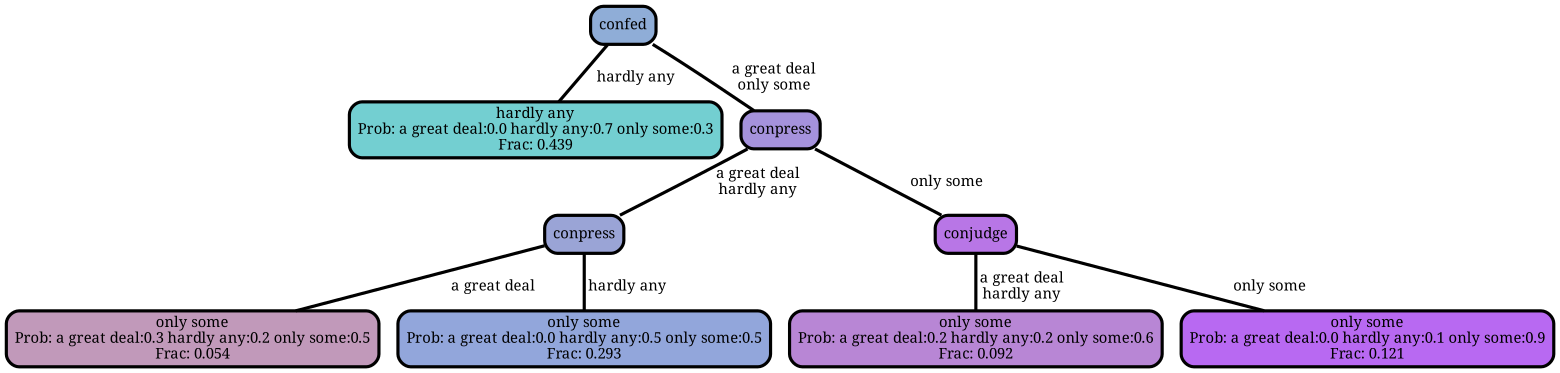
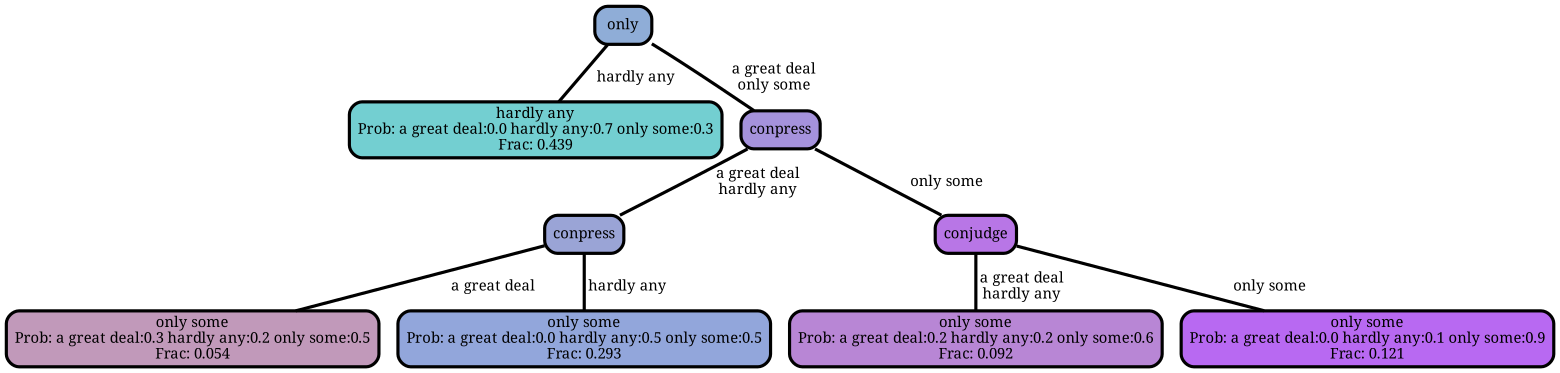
  graph {
    ranksep="0 equally"
    splines=straight
    fontname="Noto Serif"
    node [color=black fontcolor=black fontname="Noto Serif" penwidth=3 shape=box style="filled, rounded"]
    edge [color=black fontname="Noto Serif" penwidth=3]
    n1 [fillcolor="#73cfd1" label="hardly any\nProb: a great deal:0.0 hardly any:0.7 only some:0.3\nFrac: 0.439"]
-   n2 [fillcolor="#8fadd7" label=confed]
+   n2 [fillcolor="#8fadd7" label=only]
    n3 [fillcolor="#a592dc" label=conpress]
    n4 [fillcolor="#c199ba" label="only some\nProb: a great deal:0.3 hardly any:0.2 only some:0.5\nFrac: 0.054"]
    n5 [fillcolor="#9aa4d6" label=conpress]
    n6 [fillcolor="#92a6db" label="only some\nProb: a great deal:0.0 hardly any:0.5 only some:0.5\nFrac: 0.293"]
    n7 [fillcolor="#b876e6" label=conjudge]
    n8 [fillcolor="#b886d5" label="only some\nProb: a great deal:0.2 hardly any:0.2 only some:0.6\nFrac: 0.092"]
    n9 [fillcolor="#b869f2" label="only some\nProb: a great deal:0.0 hardly any:0.1 only some:0.9\nFrac: 0.121"]
    subgraph sub_1 {
      rank=same
    }
    n2 -- n1 [label=" hardly any"]
    n2 -- n3 [label=" a great deal\n only some"]
    n3 -- n5 [label=" a great deal\n hardly any"]
    n3 -- n7 [label=" only some"]
    n5 -- n4 [label=" a great deal"]
    n5 -- n6 [label=" hardly any"]
    n7 -- n8 [label=" a great deal\n hardly any"]
    n7 -- n9 [label=" only some"]
  }
